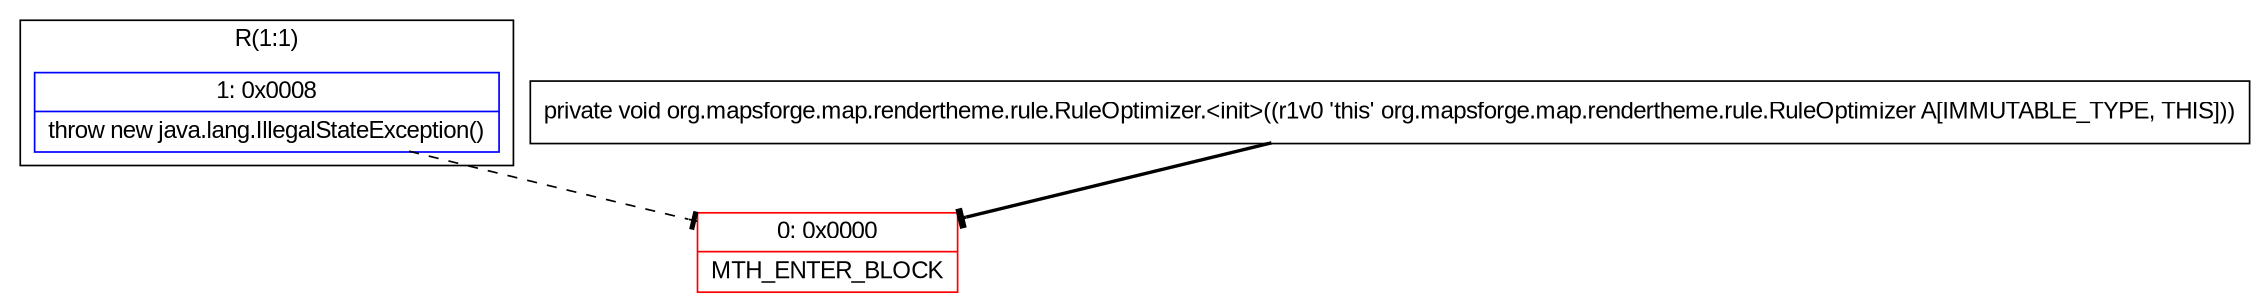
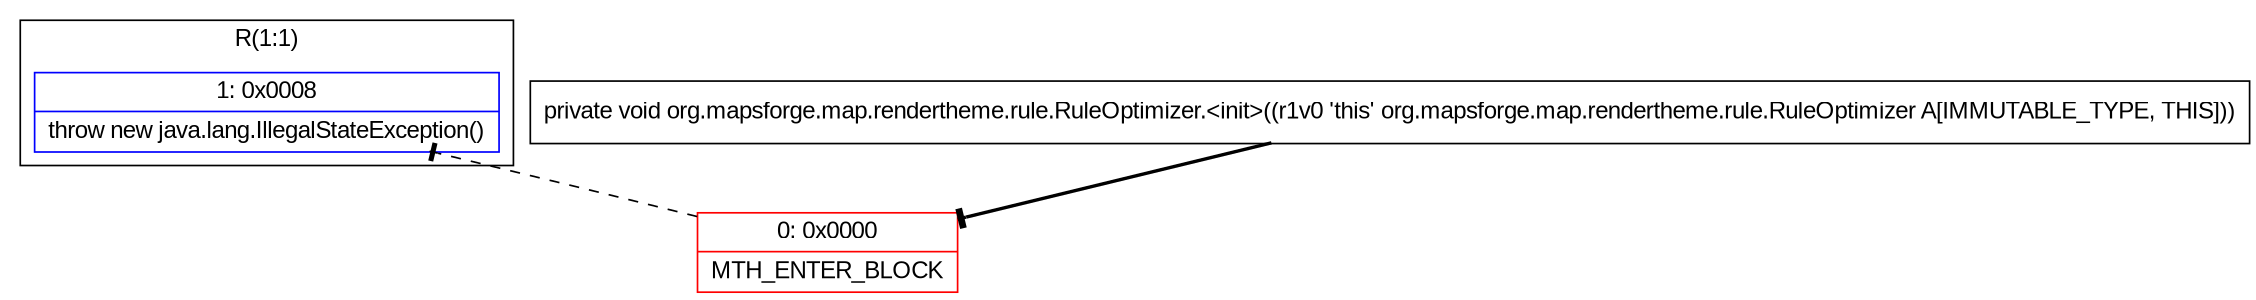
  digraph {
    fontname="Liberation Sans"
    node [shape=record fontname="Liberation Sans"]
    edge [arrowhead=tee fontname="Liberation Sans"]
    n1 [color=blue label="{1\:\ 0x0008|throw new java.lang.IllegalStateException()\l}"]
    n2 [color=red label="{0\:\ 0x0000|MTH_ENTER_BLOCK\l}"]
    n3 [label="{private void org.mapsforge.map.rendertheme.rule.RuleOptimizer.\<init\>((r1v0 'this' org.mapsforge.map.rendertheme.rule.RuleOptimizer A[IMMUTABLE_TYPE, THIS])) }"]
    subgraph cluster_1 {
      label="R(1:1)"
      n1
    }
-   n1 -> n2 [style=dashed]
+   n2 -> n1 [style=dashed]
    n3 -> n2 [style=bold]
  }
